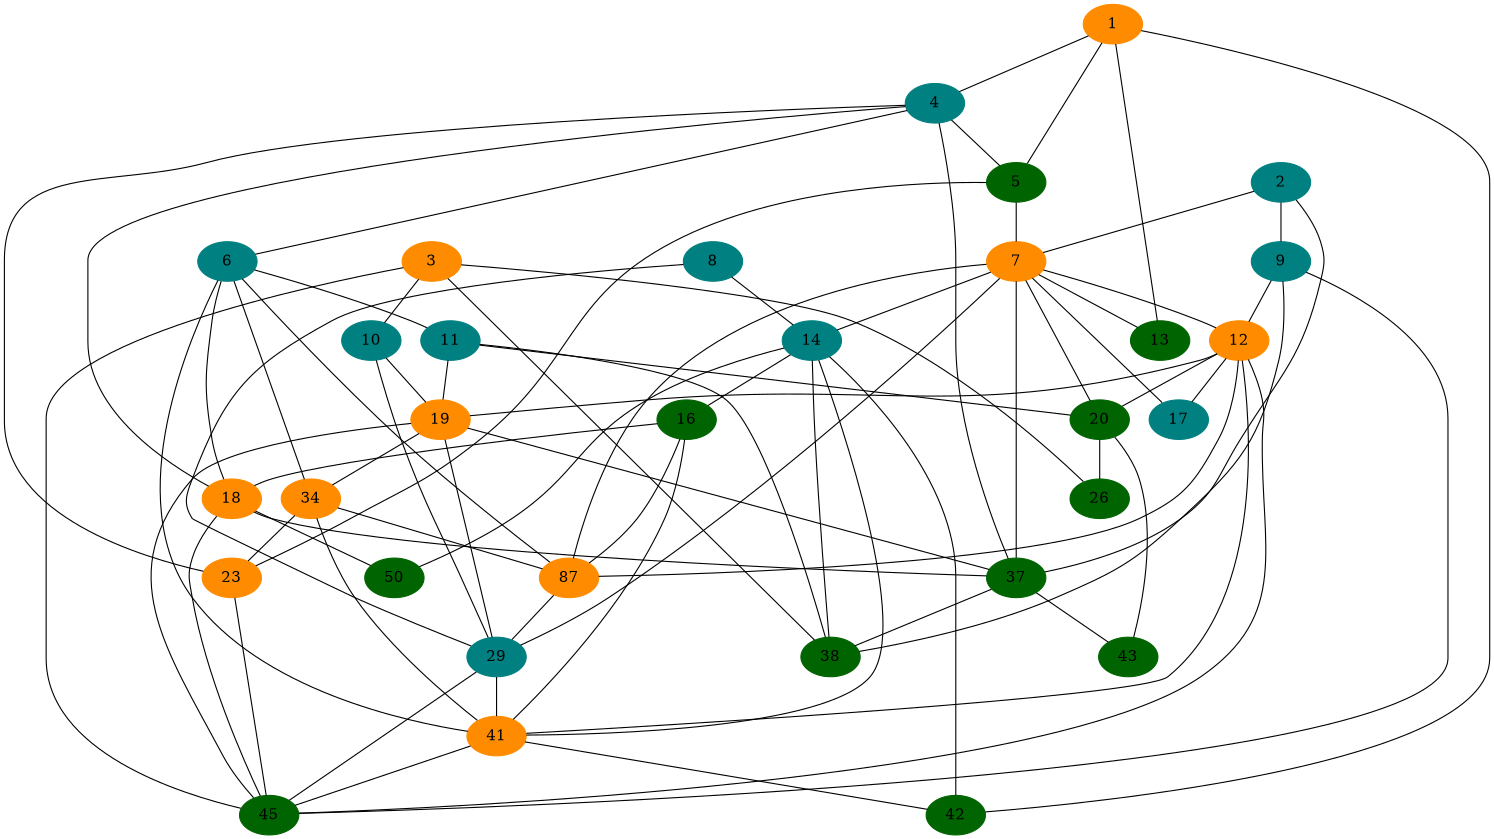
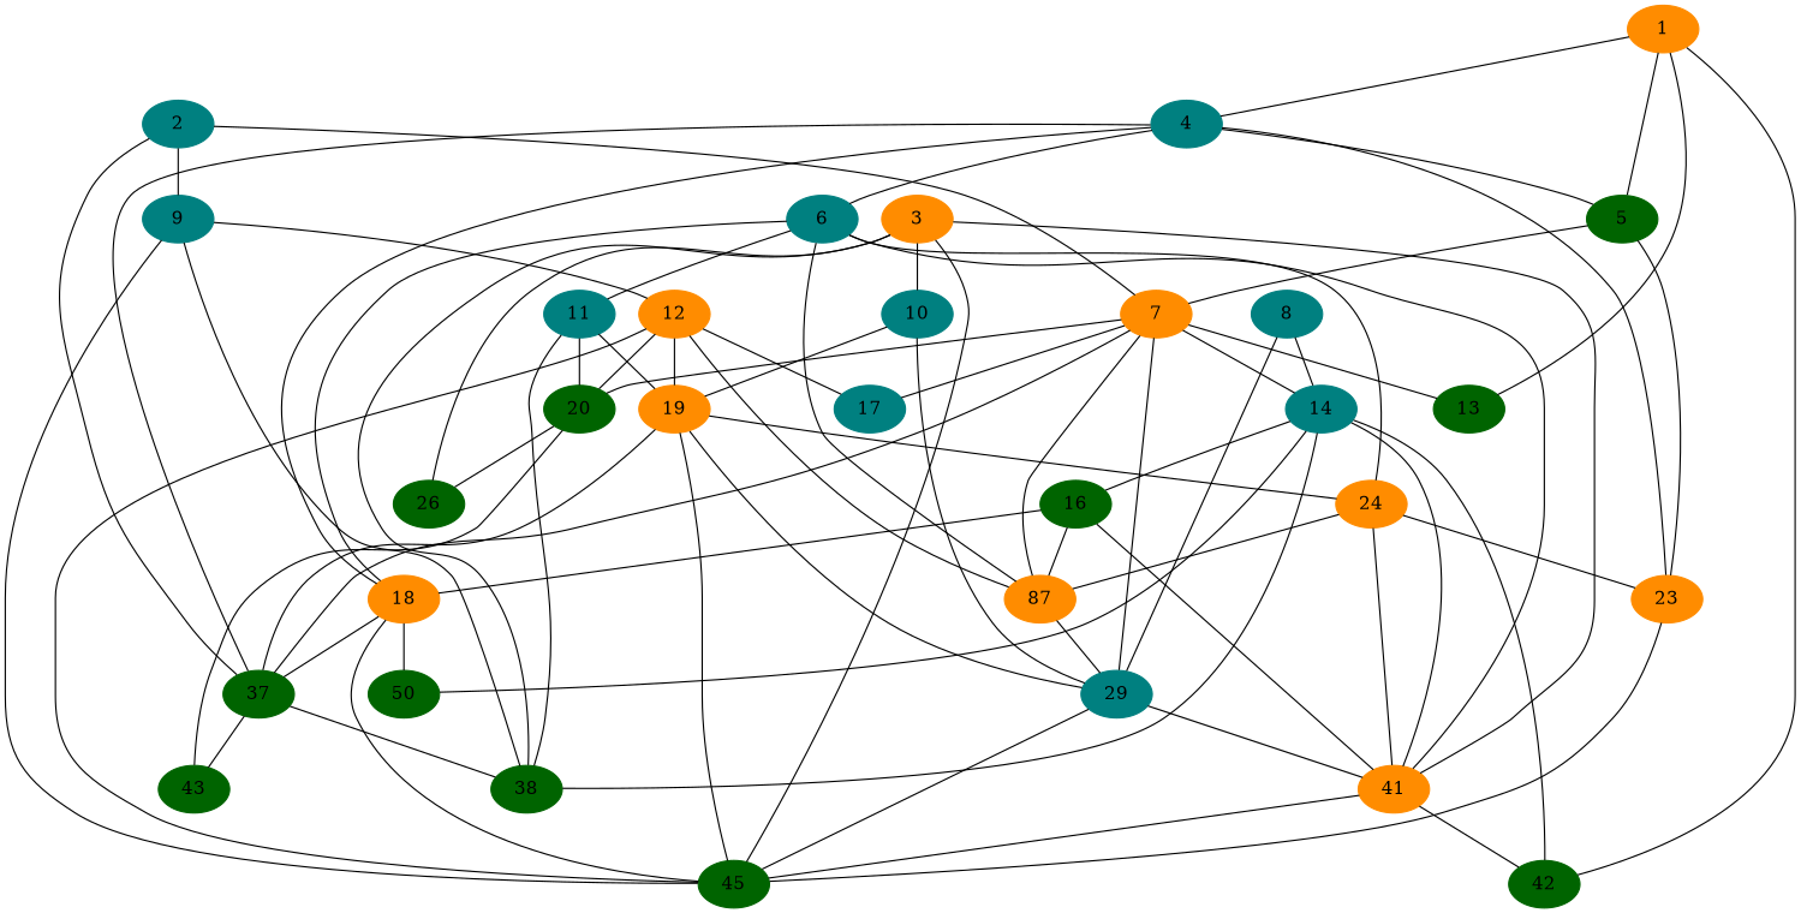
  graph {
    node [color=darkgreen style=filled]
    1 [color=darkorange super="+28"]
    4 [color=teal super="+30"]
    5 [super="+36"]
    13
    42
    37 [super="+40"]
    6 [color=teal super="+15"]
    18 [color=darkorange super="+52"]
    23 [color=darkorange super="+46"]
    7 [color=darkorange super="+21"]
    41 [color=darkorange super="+48"]
    45 [super="+51"]
    n13 [color=darkorange label=87 super="+32"]
    12 [color=darkorange super="+49"]
    14 [color=teal super="+25"]
    17 [color=teal]
    20 [super="+35"]
    29 [color=teal super="+47"]
    2 [color=teal]
    9 [color=teal super="+22"]
    38 [super="+39"]
    43
    3 [color=darkorange super="+33"]
    10 [color=teal super="+53"]
    26
    19 [color=darkorange super="+44"]
    11 [color=teal]
-   24 [color=darkorange super="+34" label=34]
+   24 [color=darkorange super="+34"]
    50
    16 [super="+31"]
    8 [color=teal]
    1 -- 4
    1 -- 5
    1 -- 13
    1 -- 42
    4 -- 5
    4 -- 37
    4 -- 6
    4 -- 18
    4 -- 23
    5 -- 23
    5 -- 7
    37 -- 38
    37 -- 43
    6 -- 18
    6 -- 41
    6 -- n13
    6 -- 11
    6 -- 24 [weight=2]
    18 -- 37
    18 -- 45
    18 -- 50
    23 -- 45
    7 -- 13
    7 -- 37
    7 -- n13
-   7 -- 12
    7 -- 14 [weight=2]
    7 -- 17
    7 -- 20
    7 -- 29
    41 -- 42
    41 -- 45
    n13 -- 29
    12 -- 45
    12 -- n13
    12 -- 17
    12 -- 20 [weight=2]
    12 -- 19
    14 -- 42 [weight=2]
    14 -- 41
    14 -- 38
    14 -- 50
    14 -- 16
    20 -- 43
    20 -- 26 [weight=2]
    29 -- 41 [weight=2]
    29 -- 45
    2 -- 37
    2 -- 7
    2 -- 9
    9 -- 45
    9 -- 12
    9 -- 38
-   12 -- 41
+   3 -- 41
    3 -- 45
    3 -- 38
    3 -- 10 [weight=2]
    3 -- 26 [weight=2]
    10 -- 29
    10 -- 19
    19 -- 37
    19 -- 45
    19 -- 29
    19 -- 24
    11 -- 20
    11 -- 38
    11 -- 19
    24 -- 23
    24 -- 41
    24 -- n13
    16 -- 18
    16 -- 41
    16 -- n13
    8 -- 14
    8 -- 29
  }
